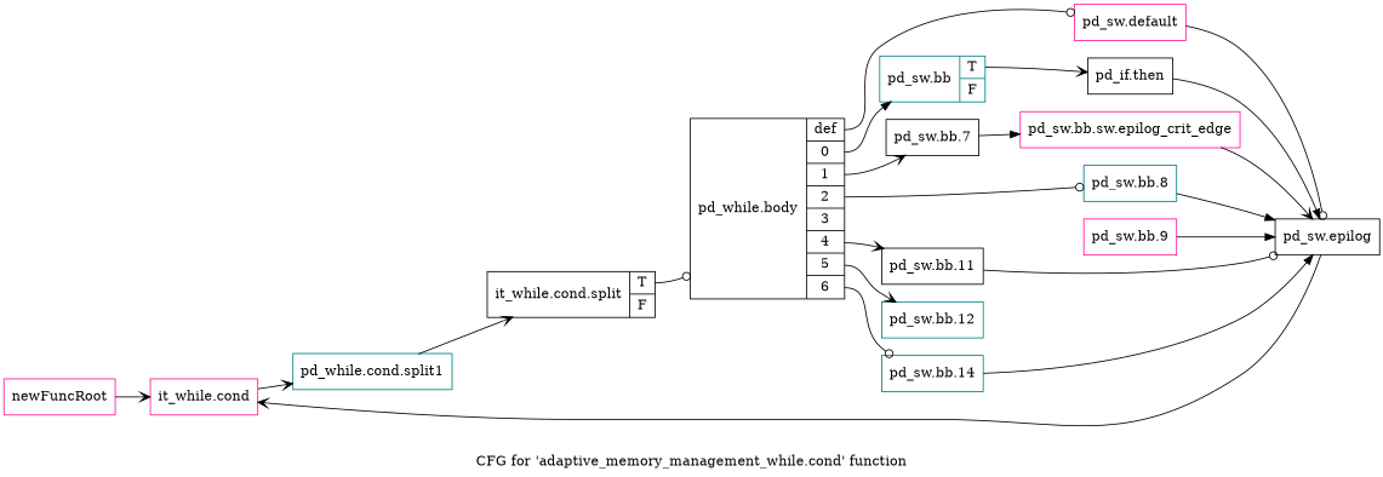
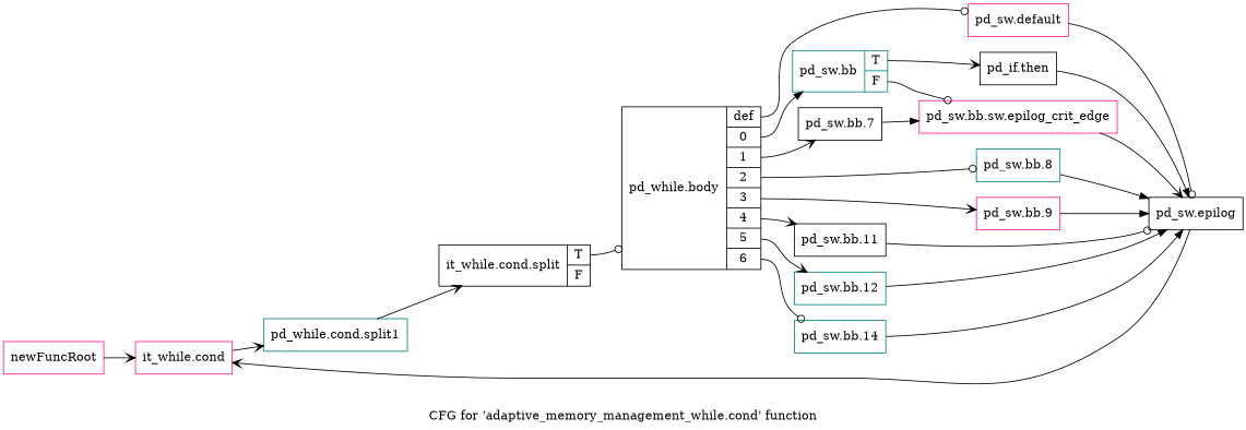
  digraph {
    label="CFG for 'adaptive_memory_management_while.cond' function"
    rankdir=LR
    node [color=black shape=record]
    edge [arrowhead=vee]
    n1 [color=deeppink label="{newFuncRoot}"]
    n2 [color=deeppink label="{it_while.cond}"]
    n3 [color=teal label="{pd_while.cond.split1}"]
    n4 [label="{it_while.cond.split|{<s0>T|<s1>F}}"]
    n5 [label="{pd_while.body|{<s0>def|<s1>0|<s2>1|<s3>2|<s4>3|<s5>4|<s6>5|<s7>6}}"]
    n6 [color=deeppink label="{pd_sw.default}"]
    n7 [color=teal label="{pd_sw.bb|{<s0>T|<s1>F}}"]
    n8 [label="{pd_sw.bb.7}"]
    n9 [color=teal label="{pd_sw.bb.8}"]
    n10 [color=deeppink label="{pd_sw.bb.9}"]
    n11 [label="{pd_sw.bb.11}"]
    n12 [color=teal label="{pd_sw.bb.12}"]
    n13 [color=teal label="{pd_sw.bb.14}"]
    n14 [label="{pd_sw.epilog}"]
    n15 [label="{pd_if.then}"]
    n16 [color=deeppink label="{pd_sw.bb.sw.epilog_crit_edge}"]
    n1 -> n2
    n2 -> n3
    n3 -> n4
    n4 -> n5 [arrowhead=odot tailport=s0]
    n5 -> n6 [arrowhead=odot tailport=s0]
    n5 -> n7 [arrowhead=normal tailport=s1]
    n5 -> n8 [tailport=s2]
    n5 -> n9 [arrowhead=odot tailport=s3]
+   n5 -> n10 [tailport=s4]
    n5 -> n11 [tailport=s5]
    n5 -> n12 [tailport=s6]
    n5 -> n13 [arrowhead=odot tailport=s7]
    n6 -> n14 [arrowhead=odot]
    n7 -> n15 [tailport=s0]
+   n7 -> n16 [arrowhead=odot tailport=s1]
    n8 -> n16 [arrowhead=normal]
    n9 -> n14 [arrowhead=normal]
    n10 -> n14 [arrowhead=normal]
    n11 -> n14 [arrowhead=odot]
+   n12 -> n14 [arrowhead=normal]
    n13 -> n14 [arrowhead=normal]
    n14 -> n2
    n15 -> n14 [arrowhead=normal]
    n16 -> n14
  }
